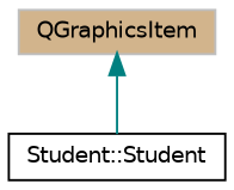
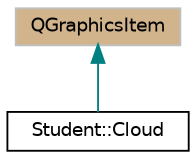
  digraph {
    node [fontname=Helvetica fontsize=10 shape=record style=filled]
-   n1 [color=black fillcolor=white fontcolor=black height=0.2 label="Student::Student" width=0.4]
+   n1 [color=black fillcolor=white fontcolor=black height=0.2 label="Student::Cloud" width=0.4]
    n2 [color=grey75 fillcolor=tan height=0.2 label=QGraphicsItem width=0.4]
    n2 -> n1 [color=teal dir=back fontname=Helvetica fontsize=10 labelfontname=Helvetica labelfontsize=10 style=solid]
  }
